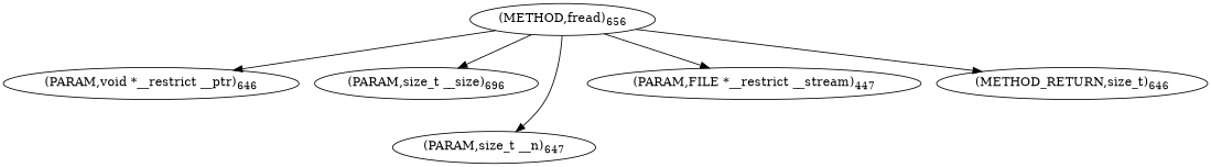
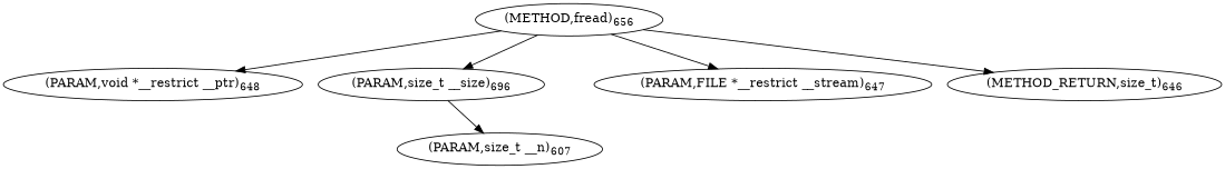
  digraph {
    n1 [label=<(METHOD,fread)<SUB>656</SUB>>]
-   n2 [label=<(PARAM,void *__restrict __ptr)<SUB>646</SUB>>]
+   n2 [label=<(PARAM,void *__restrict __ptr)<SUB>648</SUB>>]
    n3 [label=<(PARAM,size_t __size)<SUB>696</SUB>>]
-   n4 [label=<(PARAM,size_t __n)<SUB>647</SUB>>]
-   n5 [label=<(PARAM,FILE *__restrict __stream)<SUB>447</SUB>>]
+   n4 [label=<(PARAM,size_t __n)<SUB>607</SUB>>]
+   n5 [label=<(PARAM,FILE *__restrict __stream)<SUB>647</SUB>>]
    n6 [label=<(METHOD_RETURN,size_t)<SUB>646</SUB>>]
    n1 -> n2
    n1 -> n3
-   n1 -> n4
+   n3 -> n4
    n1 -> n5
    n1 -> n6
  }
